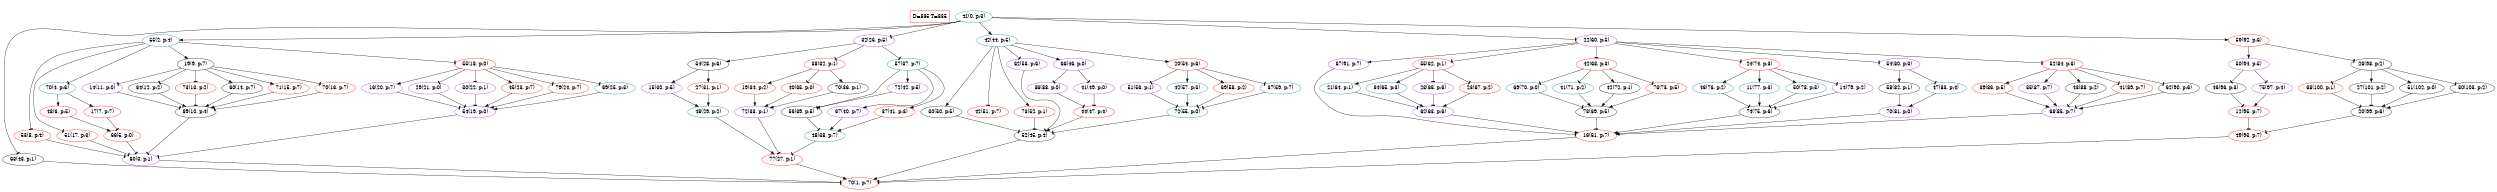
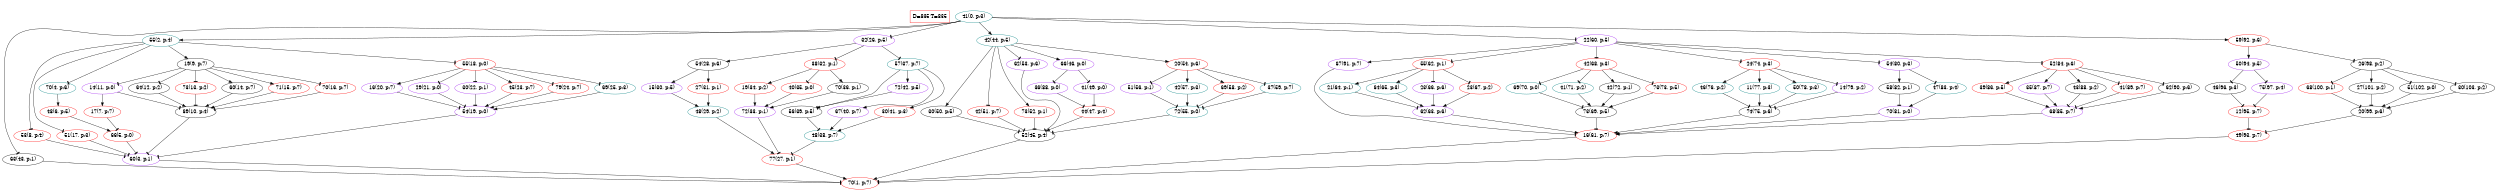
  digraph {
    node [color=red]
    edge [arrowhead=tee]
    n1 [label="D=835 T=835" shape=box]
    n2 [color=teal label="41(0, p:3)"]
    n3 [color=teal label="55(2, p:4)"]
    n4 [color=purple label="32(26, p:5)"]
    n5 [color=black label="63(43, p:1)"]
    n6 [color=teal label="42(44, p:5)"]
    n7 [color=purple label="22(60, p:5)"]
    n8 [label="59(92, p:6)"]
    n9 [color=teal label="70(4, p:6)"]
    n10 [label="53(8, p:4)"]
    n11 [color=black label="19(9, p:7)"]
    n12 [label="51(17, p:3)"]
    n13 [label="55(18, p:0)"]
    n14 [color=black label="54(28, p:6)"]
    n15 [label="38(32, p:1)"]
    n16 [color=teal label="57(37, p:7)"]
    n17 [label="70(1, p:7)"]
    n18 [color=purple label="66(46, p:0)"]
    n19 [color=black label="30(50, p:5)"]
    n20 [label="42(51, p:7)"]
    n21 [label="73(52, p:1)"]
    n22 [color=purple label="62(53, p:6)"]
    n23 [label="20(54, p:6)"]
    n24 [label="55(62, p:1)"]
    n25 [label="42(68, p:3)"]
    n26 [label="24(74, p:3)"]
    n27 [color=purple label="54(80, p:3)"]
    n28 [label="52(84, p:6)"]
    n29 [color=purple label="67(91, p:7)"]
    n30 [color=purple label="50(94, p:5)"]
    n31 [color=black label="26(98, p:2)"]
    n32 [label="48(6, p:5)"]
    n33 [label="17(7, p:7)"]
    n34 [color=purple label="60(3, p:1)"]
    n35 [color=purple label="14(11, p:0)"]
    n36 [color=black label="64(12, p:2)"]
    n37 [label="73(13, p:2)"]
    n38 [color=black label="60(14, p:7)"]
    n39 [label="71(15, p:7)"]
    n40 [label="70(16, p:7)"]
    n41 [color=purple label="16(20, p:7)"]
    n42 [color=purple label="29(21, p:0)"]
    n43 [color=purple label="30(22, p:1)"]
    n44 [label="45(23, p:7)"]
    n45 [label="79(24, p:7)"]
    n46 [color=teal label="69(25, p:3)"]
    n47 [label="66(5, p:0)"]
    n48 [color=black label="69(10, p:4)"]
    n49 [color=purple label="54(19, p:0)"]
    n50 [color=purple label="15(30, p:5)"]
    n51 [label="27(31, p:1)"]
    n52 [label="19(34, p:2)"]
    n53 [label="40(35, p:0)"]
    n54 [color=black label="70(36, p:1)"]
    n55 [color=black label="56(39, p:5)"]
    n56 [color=purple label="67(40, p:7)"]
-   n57 [label="37(41, p:3)"]
+   n57 [label="30(41, p:3)"]
    n58 [color=purple label="72(42, p:5)"]
    n59 [label="77(27, p:1)"]
    n60 [color=teal label="48(29, p:2)"]
    n61 [color=purple label="72(33, p:1)"]
    n62 [color=teal label="48(38, p:7)"]
    n63 [color=purple label="36(88, p:0)"]
    n64 [color=purple label="41(49, p:0)"]
    n65 [color=black label="52(45, p:4)"]
    n66 [color=purple label="51(56, p:1)"]
    n67 [color=teal label="42(57, p:3)"]
    n68 [label="69(58, p:2)"]
    n69 [color=teal label="37(59, p:7)"]
    n70 [label="44(47, p:4)"]
    n71 [color=teal label="72(55, p:0)"]
    n72 [color=teal label="21(64, p:1)"]
    n73 [color=teal label="64(65, p:3)"]
    n74 [color=purple label="23(66, p:6)"]
    n75 [label="23(67, p:2)"]
    n76 [color=teal label="69(70, p:0)"]
    n77 [color=teal label="41(71, p:2)"]
    n78 [color=black label="42(72, p:1)"]
    n79 [label="73(73, p:5)"]
    n80 [color=teal label="46(76, p:2)"]
    n81 [color=teal label="11(77, p:3)"]
    n82 [color=teal label="50(78, p:3)"]
    n83 [color=purple label="14(79, p:2)"]
    n84 [color=black label="58(82, p:1)"]
    n85 [color=teal label="47(83, p:4)"]
    n86 [label="39(86, p:5)"]
    n87 [color=purple label="35(87, p:7)"]
    n88 [color=black label="43(88, p:2)"]
    n89 [label="41(89, p:7)"]
    n90 [color=black label="62(90, p:6)"]
    n91 [label="16(61, p:7)"]
    n92 [color=purple label="62(63, p:6)"]
    n93 [color=black label="73(69, p:5)"]
    n94 [color=black label="74(75, p:6)"]
    n95 [color=purple label="70(81, p:0)"]
    n96 [color=purple label="68(85, p:7)"]
    n97 [color=black label="46(96, p:3)"]
    n98 [color=purple label="75(97, p:4)"]
    n99 [label="68(100, p:1)"]
    n100 [color=black label="27(101, p:2)"]
    n101 [color=black label="51(102, p:0)"]
    n102 [color=black label="30(103, p:2)"]
    n103 [label="49(93, p:7)"]
    n104 [label="12(95, p:7)"]
    n105 [color=black label="20(99, p:6)"]
    n2 -> n3 [arrowhead=normal]
    n2 -> n4
    n2 -> n5
    n2 -> n6 [arrowhead=normal]
    n2 -> n7
    n2 -> n8 [arrowhead=normal]
    n3 -> n9
    n3 -> n10
    n3 -> n11 [arrowhead=normal]
    n3 -> n12
    n3 -> n13
    n4 -> n14 [arrowhead=normal]
    n4 -> n15
    n4 -> n16
    n5 -> n17
    n6 -> n18 [arrowhead=normal]
    n6 -> n19 [arrowhead=normal]
    n6 -> n20
    n6 -> n21 [arrowhead=normal]
    n6 -> n22
    n6 -> n23 [arrowhead=normal]
    n7 -> n24
    n7 -> n25
    n7 -> n26
    n7 -> n27
    n7 -> n28
    n7 -> n29 [arrowhead=normal]
    n8 -> n30 [arrowhead=normal]
    n8 -> n31
    n9 -> n32 [arrowhead=normal]
-   n9 -> n33 [arrowhead=normal]
+   n35 -> n33 [arrowhead=normal]
    n10 -> n34
    n11 -> n35
    n11 -> n36
    n11 -> n37
    n11 -> n38 [arrowhead=normal]
    n11 -> n39 [arrowhead=normal]
    n11 -> n40
    n12 -> n34
    n13 -> n41 [arrowhead=normal]
    n13 -> n42
    n13 -> n43
    n13 -> n44 [arrowhead=normal]
    n13 -> n45
    n13 -> n46
    n14 -> n50 [arrowhead=normal]
    n14 -> n51 [arrowhead=normal]
    n15 -> n52 [arrowhead=normal]
    n15 -> n53
    n15 -> n54 [arrowhead=normal]
    n16 -> n55
    n16 -> n56 [arrowhead=normal]
    n16 -> n57 [arrowhead=normal]
    n16 -> n58 [arrowhead=normal]
    n18 -> n63
    n18 -> n64
    n19 -> n65
+   n20 -> n65
    n21 -> n65
    n22 -> n65
    n23 -> n66
    n23 -> n67 [arrowhead=normal]
    n23 -> n68 [arrowhead=normal]
    n23 -> n69
    n24 -> n72 [arrowhead=normal]
    n24 -> n73 [arrowhead=normal]
    n24 -> n74
    n24 -> n75
    n25 -> n76
    n25 -> n77
    n25 -> n78 [arrowhead=normal]
    n25 -> n79
    n26 -> n80 [arrowhead=normal]
    n26 -> n81 [arrowhead=normal]
    n26 -> n82 [arrowhead=normal]
    n26 -> n83
    n27 -> n84 [arrowhead=normal]
    n27 -> n85
    n28 -> n86 [arrowhead=normal]
    n28 -> n87 [arrowhead=normal]
    n28 -> n88 [arrowhead=normal]
    n28 -> n89
    n28 -> n90
    n29 -> n91
    n30 -> n97
    n30 -> n98
    n31 -> n99
    n31 -> n100 [arrowhead=normal]
-   n31 -> n101 [arrowhead=normal]
+   n31 -> n101
    n31 -> n102
    n32 -> n47 [arrowhead=normal]
    n33 -> n47
    n34 -> n17
    n35 -> n48
    n36 -> n48 [arrowhead=normal]
    n37 -> n48
    n38 -> n48 [arrowhead=normal]
    n39 -> n48 [arrowhead=normal]
    n40 -> n48
    n41 -> n49
    n42 -> n49
    n43 -> n49
    n44 -> n49 [arrowhead=normal]
    n45 -> n49 [arrowhead=normal]
    n46 -> n49 [arrowhead=normal]
    n47 -> n34
    n48 -> n34
    n49 -> n34
    n50 -> n60 [arrowhead=normal]
    n51 -> n60 [arrowhead=normal]
    n52 -> n61 [arrowhead=normal]
    n53 -> n61 [arrowhead=normal]
    n54 -> n61 [arrowhead=normal]
    n55 -> n62
    n56 -> n62 [arrowhead=normal]
    n57 -> n62 [arrowhead=normal]
    n58 -> n55 [arrowhead=normal]
    n59 -> n17 [arrowhead=normal]
    n60 -> n59 [arrowhead=normal]
    n61 -> n59
    n62 -> n59
    n63 -> n70
    n64 -> n70
    n65 -> n17 [arrowhead=normal]
    n66 -> n71
    n67 -> n71 [arrowhead=normal]
    n68 -> n71
    n69 -> n71
    n70 -> n65 [arrowhead=normal]
    n71 -> n65
    n72 -> n92
    n73 -> n92 [arrowhead=normal]
    n74 -> n92
    n75 -> n92 [arrowhead=normal]
    n76 -> n93
    n77 -> n93 [arrowhead=normal]
    n78 -> n93 [arrowhead=normal]
    n79 -> n93 [arrowhead=normal]
    n80 -> n94
    n81 -> n94 [arrowhead=normal]
    n82 -> n94
    n83 -> n94
    n84 -> n95
    n85 -> n95 [arrowhead=normal]
    n86 -> n96 [arrowhead=normal]
    n87 -> n96 [arrowhead=normal]
    n88 -> n96
    n89 -> n96
    n90 -> n96 [arrowhead=normal]
    n91 -> n17
    n92 -> n91 [arrowhead=normal]
    n93 -> n91
    n94 -> n91 [arrowhead=normal]
    n95 -> n91 [arrowhead=normal]
    n96 -> n91 [arrowhead=normal]
    n97 -> n104
-   n98 -> n104 [arrowhead=normal]
+   n98 -> n104
    n99 -> n105
    n100 -> n105
    n101 -> n105 [arrowhead=normal]
    n102 -> n105 [arrowhead=normal]
    n103 -> n17
    n104 -> n103
    n105 -> n103
  }
